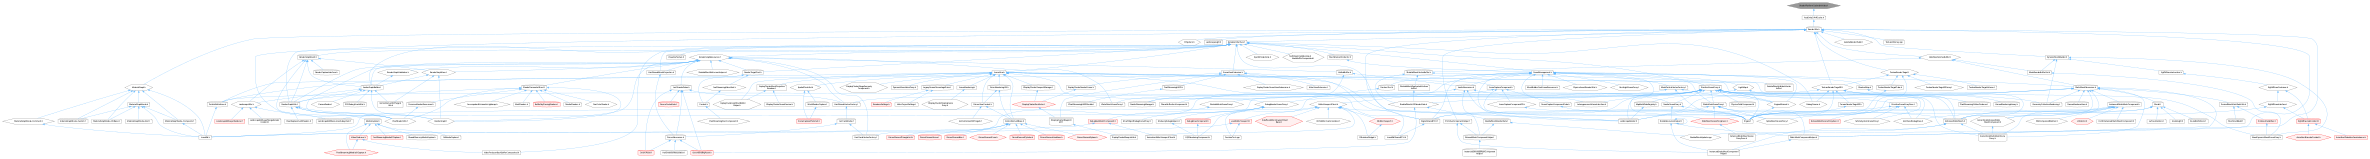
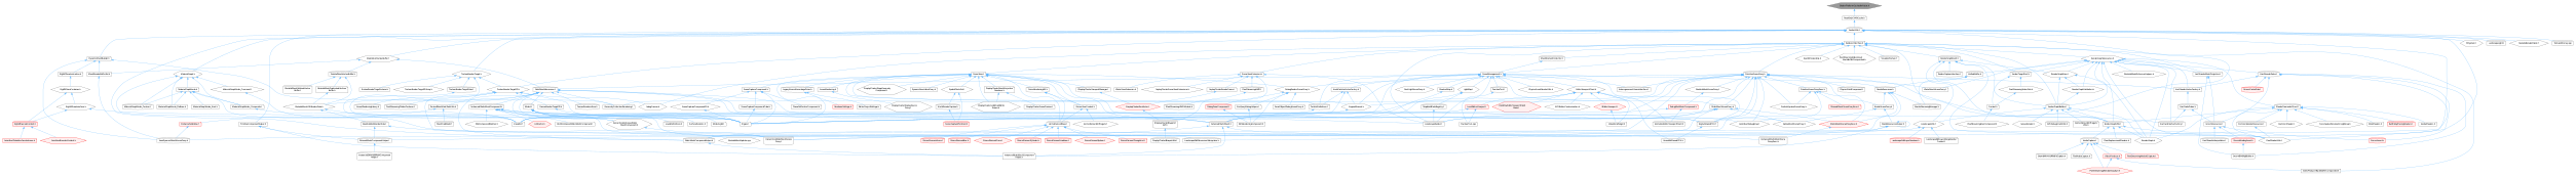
  digraph {
    fontname=Roboto
    node [color=grey40 fillcolor=white fontname=Roboto fontsize=10 shape=cylinder style=filled]
    edge [color=steelblue1 dir=back fontname=Roboto fontsize=10 labelfontname=Helvetica labelfontsize=10 style=solid]
    n1 [color=gray40 fillcolor=grey60 fontcolor=black height=0.2 label="ShaderPlatformCachedIniValue.h" shape=hexagon width=0.4]
    n2 [height=0.2 label="ReadOnlyCVARCache.h" shape=note width=0.4]
    n3 [height=0.2 label="RenderUtils.h" width=0.4]
    n4 [height=0.2 label="DynamicMeshBuilder.h" shape=note width=0.4]
    n5 [height=0.2 label="EngineSharedPCH.h" width=0.4]
    n6 [height=0.2 label="FXSystem.h" shape=hexagon width=0.4]
    n7 [height=0.2 label="LandscapeLight.h" width=0.4]
    n8 [height=0.2 label="MaterialGraph.h" shape=hexagon width=0.4]
    n9 [height=0.2 label="PixelShaderUtils.h" shape=hexagon width=0.4]
    n10 [height=0.2 label="PrimitiveComponentHelper.h" shape=note width=0.4]
    n11 [height=0.2 label="RendererInterface.h" shape=note width=0.4]
    n12 [height=0.2 label="StaticMeshComponentHelper.h" width=0.4]
    n13 [height=0.2 label="SkeletalMeshUpdate.cpp" shape=hexagon width=0.4]
    n14 [height=0.2 label="SkeletalRenderPublic.h" shape=hexagon width=0.4]
    n15 [height=0.2 label="StaticMeshVertexBuffer.h" shape=hexagon width=0.4]
    n16 [height=0.2 label="Texture2DArray.cpp" width=0.4]
    n17 [height=0.2 label="TextureRenderTarget.h" shape=hexagon width=0.4]
    n18 [height=0.2 label="TextureRenderTarget2D.h" shape=hexagon width=0.4]
    n19 [height=0.2 label="BaseDynamicMeshSceneProxy.h" width=0.4]
    n20 [height=0.2 label="GeometryCollectionRendering.h" shape=note width=0.4]
    n21 [height=0.2 label="MeshRenderBufferSet.h" shape=note width=0.4]
    n22 [height=0.2 label="RigVMDrawInstruction.h" shape=note width=0.4]
    n23 [height=0.2 label="UnrealEdSharedPCH.h" shape=note width=0.4]
    n24 [height=0.2 label="MaterialGraphNode.h" shape=note width=0.4]
    n25 [height=0.2 label="MaterialGraphNode_Composite.h" shape=note width=0.4]
    n26 [height=0.2 label="UnrealEd.h" shape=note width=0.4]
    n27 [height=0.2 label="MaterialGraphNode_Custom.h" width=0.4]
    n28 [height=0.2 label="MaterialGraphNode_PinBase.h" shape=note width=0.4]
    n29 [height=0.2 label="MaterialGraphNode_Comment.h" shape=hexagon width=0.4]
    n30 [height=0.2 label="InstancedStaticMeshComponent\lHelper.h" shape=note width=0.4]
    n31 [height=0.2 label="SkinnedMeshComponentHelper.h" width=0.4]
    n32 [height=0.2 label="DebugCanvas.h" shape=hexagon width=0.4]
    n33 [height=0.2 label="EpicRtcVideoSink.h" shape=hexagon width=0.4]
    n34 [height=0.2 label="HairStrandsMeshProjection.h" shape=note width=0.4]
    n35 [height=0.2 label="LandscapeRender.h" width=0.4]
    n36 [height=0.2 label="MeshElementCollector.h" width=0.4]
    n37 [height=0.2 label="SceneManagement.h" shape=note width=0.4]
    n38 [height=0.2 label="PixelStreamingVideoInput\lBackBufferComposited.h" shape=hexagon width=0.4]
    n39 [height=0.2 label="PrimitiveSceneProxy.h" width=0.4]
    n40 [height=0.2 label="RenderGraphBuilder.h" width=0.4]
    n41 [height=0.2 label="RenderGraphUtils.h" width=0.4]
    n42 [height=0.2 label="VideoProducerBackBufferComposited.h" shape=note width=0.4]
    n43 [height=0.2 label="RenderGraphEvent.h" width=0.4]
    n44 [height=0.2 label="RenderGraphResources.h" shape=hexagon width=0.4]
    n45 [height=0.2 label="RenderTargetPool.h" width=0.4]
    n46 [height=0.2 label="SceneView.h" shape=note width=0.4]
    n47 [height=0.2 label="SceneViewExtension.h" shape=note width=0.4]
    n48 [height=0.2 label="VisualizeTexture.h" width=0.4]
    n49 [height=0.2 label="StaticMeshResources.h" width=0.4]
    n50 [height=0.2 label="SkeletalMeshVertexBuffer.h" width=0.4]
    n51 [height=0.2 label="Engine.h" shape=note width=0.4]
    n52 [height=0.2 label="TextureRenderTarget2DArray.h" shape=hexagon width=0.4]
    n53 [height=0.2 label="TextureRenderTargetCube.h" width=0.4]
    n54 [height=0.2 label="TextureRenderTargetVolume.h" shape=note width=0.4]
    n55 [height=0.2 label="LandscapeEditResourcesSubsystem.h" width=0.4]
    n56 [height=0.2 label="CanvasRenderTarget2D.h" shape=note width=0.4]
    n57 [height=0.2 label="KismetRenderingLibrary.h" width=0.4]
    n58 [height=0.2 label="PixelStreaming2VideoProducer.h" width=0.4]
    n59 [height=0.2 label="RigVMDrawContainer.h" shape=hexagon width=0.4]
    n60 [height=0.2 label="RigVMDrawInterface.h" shape=hexagon width=0.4]
    n61 [color=red fillcolor="#FFF0F0" height=0.2 label="RigVMExecuteContext.h" width=0.4]
    n62 [height=0.2 label="AnimNextDebugDraw.h" shape=hexagon width=0.4]
    n63 [color=red fillcolor="#FFF0F0" height=0.2 label="AnimNextDataInterfaceInstance.h" shape=note width=0.4]
    n64 [color=red fillcolor="#FFF0F0" height=0.2 label="AnimNextExecuteContext.h" shape=hexagon width=0.4]
    n65 [height=0.2 label="MaterialGraphNode_Knot.h" shape=note width=0.4]
    n66 [height=0.2 label="InstancedSkinnedMeshComponent\lHelper.h" width=0.4]
+   n67 [height=0.2 label="GroomBindingBuilder.h" width=0.4]
    n68 [height=0.2 label="GroomResources.h" width=0.4]
    n69 [height=0.2 label="EditorViewportClient.h" shape=hexagon width=0.4]
    n70 [height=0.2 label="EngineMinimal.h" shape=hexagon width=0.4]
    n71 [height=0.2 label="FractureTool.h" width=0.4]
    n72 [height=0.2 label="HeterogeneousVolumeInterface.h" width=0.4]
    n73 [height=0.2 label="LightMap.h" shape=hexagon width=0.4]
-   n74 [height=0.2 label="MeshBuilderOneFrameResources.h" shape=note width=0.4]
    n75 [height=0.2 label="MeshParticleVertexFactory.h" shape=note width=0.4]
    n76 [height=0.2 label="ParticleDefinitions.h" width=0.4]
    n77 [height=0.2 label="NaniteResources.h" width=0.4]
    n78 [height=0.2 label="PhysicsAssetRenderUtils.h" shape=hexagon width=0.4]
    n79 [height=0.2 label="RectLightSceneProxy.h" shape=hexagon width=0.4]
    n80 [height=0.2 label="ShadowMap.h" shape=note width=0.4]
    n81 [height=0.2 label="StaticMeshSceneProxy.h" shape=note width=0.4]
    n82 [height=0.2 label="HierarchicalStaticMeshScene\lProxy.h" width=0.4]
    n83 [height=0.2 label="NaniteSceneProxy.h" shape=note width=0.4]
    n84 [height=0.2 label="DebugRenderSceneProxy.h" shape=hexagon width=0.4]
    n85 [height=0.2 label="HairCardsVertexFactory.h" width=0.4]
    n86 [height=0.2 label="HairStrandsVertexFactory.h" shape=note width=0.4]
    n87 [height=0.2 label="ParticleSystemSceneProxy.h" shape=hexagon width=0.4]
    n88 [height=0.2 label="PhysicsFieldComponent.h" width=0.4]
    n89 [height=0.2 label="PrimitiveSceneProxyDesc.h" shape=note width=0.4]
    n90 [height=0.2 label="SkeletalMeshSceneProxy.h" shape=hexagon width=0.4]
    n91 [height=0.2 label="WaterMeshSceneProxy.h" shape=note width=0.4]
    n92 [height=0.2 label="CanvasRender.h" shape=hexagon width=0.4]
    n93 [height=0.2 label="GPUDebugCrashUtils.h" width=0.4]
    n94 [height=0.2 label="GizmoElementHitTargets\lUtils.h" shape=note width=0.4]
    n95 [height=0.2 label="LandscapeUtils.h" shape=hexagon width=0.4]
    n96 [height=0.2 label="RenderGraph.h" shape=hexagon width=0.4]
    n97 [height=0.2 label="ClearReplacementShaders.h" shape=note width=0.4]
    n98 [height=0.2 label="MediaCapture.h" width=0.4]
    n99 [height=0.2 label="RenderCaptureInterface.h" width=0.4]
    n100 [height=0.2 label="RenderGraphPass.h" shape=hexagon width=0.4]
    n101 [height=0.2 label="RenderGraphValidation.h" shape=hexagon width=0.4]
    n102 [height=0.2 label="HairStrandsDatas.h" width=0.4]
    n103 [height=0.2 label="ShaderParameterStruct.h" width=0.4]
    n104 [height=0.2 label="SkeletalMeshDeformerHelpers.h" shape=hexagon width=0.4]
    n105 [height=0.2 label="UnifiedBuffer.h" width=0.4]
    n106 [height=0.2 label="Context.h" shape=note width=0.4]
    n107 [height=0.2 label="PixelStreamingVideoSink.h" shape=hexagon width=0.4]
    n108 [height=0.2 label="InstancedStaticMesh.h" width=0.4]
    n109 [height=0.2 label="DisplayClusterLightCardEditor\lHelper.h" shape=hexagon width=0.4]
    n110 [height=0.2 label="DisplayClusterMeshProjection\lRenderer.h" shape=note width=0.4]
    n111 [height=0.2 label="DisplayClusterStageGeometry\lComponent.h" shape=hexagon width=0.4]
    n112 [height=0.2 label="DynamicResolutionProxy.h" shape=note width=0.4]
    n113 [height=0.2 label="GizmoElementBase.h" width=0.4]
    n114 [height=0.2 label="GizmoRenderingUtil.h" width=0.4]
    n115 [height=0.2 label="GizmoViewContext.h" shape=note width=0.4]
    n116 [height=0.2 label="IDisplayClusterViewportManager.h" width=0.4]
    n117 [height=0.2 label="LegacyScreenPercentageDriver.h" width=0.4]
    n118 [height=0.2 label="SceneCaptureComponent.h" shape=note width=0.4]
    n119 [height=0.2 label="ScreenRendering.h" shape=note width=0.4]
    n120 [height=0.2 label="SpatialPhotoSet.h" shape=hexagon width=0.4]
    n121 [height=0.2 label="IDisplayClusterBlueprint\lAPI.h" width=0.4]
    n122 [height=0.2 label="DisplayClusterRenderFrame.h" shape=note width=0.4]
    n123 [height=0.2 label="DisplayClusterSceneViewExtensions.h" shape=hexagon width=0.4]
    n124 [height=0.2 label="PixelStreamingHMD.h" width=0.4]
    n125 [height=0.2 label="WaterViewExtension.h" shape=note width=0.4]
    n126 [color=red fillcolor="#FFF0F0" height=0.2 label="GroomAsset.h" width=0.4]
    n127 [color=red fillcolor="#FFF0F0" height=0.2 label="GroomBindingAsset.h" width=0.4]
    n128 [height=0.2 label="HairStrandsInterpolation.h" width=0.4]
    n129 [height=0.2 label="AnimationEditorViewportClient.h" width=0.4]
    n130 [color=red fillcolor="#FFF0F0" height=0.2 label="DataflowEditorViewportClient\lBase.h" shape=hexagon width=0.4]
    n131 [height=0.2 label="ISCSEditorCustomization.h" shape=hexagon width=0.4]
    n132 [color=red fillcolor="#FFF0F0" height=0.2 label="LevelEditorViewport.h" shape=note width=0.4]
    n133 [color=red fillcolor="#FFF0F0" height=0.2 label="SEditorViewport.h" shape=hexagon width=0.4]
    n134 [height=0.2 label="SSkeletonWidget.h" shape=note width=0.4]
    n135 [height=0.2 label="FractureTool.cpp" shape=note width=0.4]
    n136 [height=0.2 label="MapBuildDataRegistry.h" width=0.4]
    n137 [height=0.2 label="NaniteStreamingManager.h" width=0.4]
    n138 [color=red fillcolor="#FFF0F0" height=0.2 label="StaticMeshSceneProxyDesc.h" shape=hexagon width=0.4]
    n139 [height=0.2 label="SplineMeshSceneProxy.h" shape=hexagon width=0.4]
    n140 [height=0.2 label="CanvasRendererItem.h" width=0.4]
    n141 [height=0.2 label="DerivedMeshDataTaskUtils.h" shape=note width=0.4]
    n142 [height=0.2 label="HierarchicalInstancedStatic\lMeshComponent.h" shape=hexagon width=0.4]
    n143 [height=0.2 label="InstancedStaticMeshComponent.h" width=0.4]
    n144 [height=0.2 label="Model.h" width=0.4]
    n145 [height=0.2 label="SkeletalMeshLODRenderData.h" shape=hexagon width=0.4]
    n146 [height=0.2 label="InstancedStaticMeshScene\lProxyDesc.h" width=0.4]
    n147 [height=0.2 label="NaniteResourcesHelper.h" shape=note width=0.4]
    n148 [color=red fillcolor="#FFF0F0" height=0.2 label="DistanceFieldAtlas.h" shape=note width=0.4]
    n149 [height=0.2 label="MeshCardBuild.h" width=0.4]
    n150 [height=0.2 label="HLODInstancedStaticMeshComponent.h" shape=note width=0.4]
    n151 [height=0.2 label="ISMComponentBatcher.h" shape=hexagon width=0.4]
    n152 [color=red fillcolor="#FFF0F0" height=0.2 label="LODActor.h" shape=hexagon width=0.4]
    n153 [height=0.2 label="ModelLight.h" shape=note width=0.4]
    n154 [height=0.2 label="SoundDefinitions.h" width=0.4]
    n155 [height=0.2 label="SurfaceIterators.h" shape=note width=0.4]
    n156 [height=0.2 label="SkeletalMeshRenderData.h" width=0.4]
    n157 [color=red fillcolor="#FFF0F0" height=0.2 label="DebugDrawComponent.h" width=0.4]
    n158 [height=0.2 label="EQSRenderingComponent.h" shape=note width=0.4]
    n159 [height=0.2 label="EnvQueryDebugHelpers.h" shape=note width=0.4]
    n160 [height=0.2 label="SmartObjectDebugSceneProxy.h" shape=note width=0.4]
    n161 [height=0.2 label="HairCardsDatas.h" width=0.4]
    n162 [color=red fillcolor="#FFF0F0" height=0.2 label="SkinnedMeshSceneProxyDesc.h" shape=note width=0.4]
    n163 [color=red fillcolor="#FFF0F0" height=0.2 label="DebugSkelMeshComponent.h" shape=note width=0.4]
    n164 [height=0.2 label="LandscapeEditLayerMergeRender\lContext.h" shape=note width=0.4]
-   n165 [color=red fillcolor="#FFF0F0" height=0.2 label="LandscapeEditLayerRenderer.h" shape=note width=0.4]
+   n165 [color=red fillcolor="#FFF0F0" height=0.2 label="LandscapeEditLayerRenderer.h" width=0.4]
    n166 [height=0.2 label="FileMediaCapture.h" shape=note width=0.4]
    n167 [color=red fillcolor="#FFF0F0" height=0.2 label="PixelStreaming2MediaIOCapture.h" shape=hexagon width=0.4]
    n168 [color=red fillcolor="#FFF0F0" height=0.2 label="PixelStreamingMediaIOCapture.h" shape=note width=0.4]
    n169 [height=0.2 label="SharedMemoryMediaCapture.h" width=0.4]
    n170 [color=red fillcolor="#FFF0F0" height=0.2 label="VideoProducer.h" shape=note width=0.4]
    n171 [color=red fillcolor="#FFF0F0" height=0.2 label="GroomCacheData.h" width=0.4]
    n172 [height=0.2 label="BinkShaders.h" shape=note width=0.4]
    n173 [color=red fillcolor="#FFF0F0" height=0.2 label="BuiltInRayTracingShaders.h" width=0.4]
    n174 [height=0.2 label="CommonRenderResources.h" width=0.4]
    n175 [height=0.2 label="MediaShaders.h" shape=note width=0.4]
    n176 [height=0.2 label="OneColorShader.h" shape=hexagon width=0.4]
    n177 [height=0.2 label="PrecomputedVolumetricLightmap.h" shape=hexagon width=0.4]
    n178 [height=0.2 label="PixelStreamingPeerComponent.h" shape=hexagon width=0.4]
    n179 [height=0.2 label="IDisplayClusterScenePreview.h" shape=note width=0.4]
    n180 [color=red fillcolor="#FFF0F0" height=0.2 label="GizmoElementArrow.h" width=0.4]
    n181 [color=red fillcolor="#FFF0F0" height=0.2 label="GizmoElementBox.h" width=0.4]
    n182 [color=red fillcolor="#FFF0F0" height=0.2 label="GizmoElementCone.h" shape=hexagon width=0.4]
    n183 [color=red fillcolor="#FFF0F0" height=0.2 label="GizmoElementCylinder.h" width=0.4]
    n184 [color=red fillcolor="#FFF0F0" height=0.2 label="GizmoElementLineBase.h" width=0.4]
    n185 [color=red fillcolor="#FFF0F0" height=0.2 label="GizmoElementSphere.h" shape=hexagon width=0.4]
    n186 [color=red fillcolor="#FFF0F0" height=0.2 label="GizmoElementTriangleList.h" shape=note width=0.4]
    n187 [height=0.2 label="GizmoElementHitTargets.h" shape=hexagon width=0.4]
    n188 [color=red fillcolor="#FFF0F0" height=0.2 label="DisplayClusterRootActor.h" shape=hexagon width=0.4]
    n189 [height=0.2 label="EditorProjectSettings.h" shape=note width=0.4]
    n190 [color=red fillcolor="#FFF0F0" height=0.2 label="RendererSettings.h" shape=note width=0.4]
    n191 [height=0.2 label="PlanarReflectionComponent.h" shape=note width=0.4]
    n192 [height=0.2 label="SceneCaptureComponent2D.h" shape=hexagon width=0.4]
    n193 [height=0.2 label="SceneCaptureComponentCube.h" shape=note width=0.4]
    n194 [height=0.2 label="IDisplayClusterDisplayDevice\lProxy.h" shape=hexagon width=0.4]
    n195 [color=red fillcolor="#FFF0F0" height=0.2 label="SceneCapturePhotoSet.h" width=0.4]
    n196 [height=0.2 label="WorldRenderCapture.h" width=0.4]
    n197 [height=0.2 label="DisplayClusterBlueprintLib.h" width=0.4]
    n198 [height=0.2 label="IPixelStreamingHMDModule.h" width=0.4]
    n199 [height=0.2 label="SkeletalMeshAttributeVertex\lBuffer.h" width=0.4]
    n200 [height=0.2 label="SkeletalMeshDuplicatedVertices\lBuffer.h" shape=note width=0.4]
    n1 -> n2
    n2 -> n3
    n3 -> n4
    n3 -> n5
    n3 -> n6
    n3 -> n7
    n3 -> n8
    n3 -> n9
    n3 -> n10
    n3 -> n11
    n3 -> n12
    n3 -> n13
    n3 -> n14
    n3 -> n15
    n3 -> n16
    n3 -> n17
    n3 -> n18
    n4 -> n19
    n4 -> n20
    n4 -> n21
    n4 -> n22
    n5 -> n23
    n8 -> n24
    n8 -> n25
    n8 -> n26
    n8 -> n27
    n8 -> n28
    n8 -> n29
    n10 -> n30
    n10 -> n31
    n11 -> n32
    n11 -> n33
    n11 -> n34
    n11 -> n35
    n11 -> n36
    n11 -> n37
    n11 -> n38
    n11 -> n39
    n11 -> n40
    n11 -> n41
    n11 -> n42
    n11 -> n43
    n11 -> n44
    n11 -> n45
    n11 -> n46
    n11 -> n47
    n11 -> n48
    n12 -> n30
    n15 -> n21
    n15 -> n49
    n15 -> n50
    n17 -> n18
    n17 -> n51
    n17 -> n52
    n17 -> n53
    n17 -> n54
    n18 -> n32
    n18 -> n51
    n18 -> n55
    n18 -> n56
    n18 -> n57
    n18 -> n58
    n21 -> n19
    n22 -> n59
    n24 -> n25
    n24 -> n26
    n24 -> n27
    n24 -> n28
    n24 -> n65
    n25 -> n26
    n29 -> n26
    n31 -> n66
+   n34 -> n67
    n34 -> n68
    n36 -> n37
    n37 -> n5
    n37 -> n35
    n37 -> n49
    n37 -> n51
    n37 -> n69
    n37 -> n70
    n37 -> n71
    n37 -> n72
    n37 -> n73
-   n37 -> n74
    n37 -> n75
    n37 -> n76
    n37 -> n77
    n37 -> n78
    n37 -> n79
    n37 -> n80
    n37 -> n81
    n39 -> n5
    n39 -> n19
    n39 -> n20
    n39 -> n35
    n39 -> n51
    n39 -> n62
    n39 -> n70
    n39 -> n72
    n39 -> n81
    n39 -> n82
    n39 -> n83
    n39 -> n84
    n39 -> n85
    n39 -> n86
    n39 -> n87
    n39 -> n88
    n39 -> n89
    n39 -> n90
    n39 -> n91
    n40 -> n41
    n40 -> n92
    n40 -> n93
    n40 -> n94
    n40 -> n95
    n40 -> n96
    n41 -> n9
    n41 -> n96
    n41 -> n97
    n41 -> n98
    n43 -> n9
    n43 -> n40
    n43 -> n41
    n43 -> n95
    n43 -> n99
    n43 -> n100
    n44 -> n9
    n44 -> n34
    n44 -> n40
    n44 -> n41
    n44 -> n45
    n44 -> n85
    n44 -> n86
    n44 -> n91
    n44 -> n96
    n44 -> n100
    n44 -> n101
    n44 -> n102
    n44 -> n103
    n44 -> n104
    n44 -> n105
    n45 -> n106
    n45 -> n107
    n46 -> n5
    n46 -> n51
    n46 -> n70
    n46 -> n76
    n46 -> n84
    n46 -> n108
    n46 -> n109
    n46 -> n110
    n46 -> n111
    n46 -> n112
    n46 -> n113
    n46 -> n114
    n46 -> n115
    n46 -> n116
    n46 -> n117
    n46 -> n118
    n46 -> n119
    n46 -> n120
    n47 -> n35
    n47 -> n121
    n47 -> n122
    n47 -> n123
    n47 -> n124
    n47 -> n125
    n49 -> n12
    n49 -> n20
    n49 -> n35
    n49 -> n82
    n49 -> n108
    n49 -> n139
    n49 -> n140
    n49 -> n141
    n49 -> n142
    n49 -> n143
    n49 -> n144
    n49 -> n145
    n50 -> n145
    n50 -> n199
    n50 -> n200
    n53 -> n51
    n56 -> n51
    n59 -> n60
    n59 -> n61
    n60 -> n61
    n60 -> n62
    n61 -> n63
    n61 -> n64
    n68 -> n126
    n68 -> n127
    n68 -> n128
    n69 -> n23
    n69 -> n26
    n69 -> n129
    n69 -> n130
    n69 -> n131
    n69 -> n132
    n69 -> n133
    n69 -> n134
    n70 -> n51
    n71 -> n135
    n73 -> n108
    n73 -> n136
    n75 -> n51
    n75 -> n70
    n75 -> n76
    n76 -> n26
    n77 -> n31
    n77 -> n83
    n77 -> n137
    n77 -> n138
    n80 -> n108
    n81 -> n12
    n81 -> n35
    n81 -> n108
    n81 -> n138
    n81 -> n139
    n83 -> n139
    n83 -> n147
    n84 -> n157
    n84 -> n158
    n84 -> n159
    n84 -> n160
    n86 -> n161
    n89 -> n62
    n89 -> n87
    n89 -> n138
    n89 -> n162
    n90 -> n163
    n95 -> n55
    n95 -> n164
    n95 -> n165
    n98 -> n166
    n98 -> n167
    n98 -> n168
    n98 -> n169
    n98 -> n170
    n100 -> n40
    n100 -> n96
-   n100 -> n94
+   n100 -> n101
    n101 -> n40
+   n102 -> n67
    n102 -> n68
    n102 -> n86
    n102 -> n126
    n102 -> n127
    n102 -> n171
    n103 -> n9
    n103 -> n41
    n103 -> n96
    n103 -> n172
    n103 -> n173
    n103 -> n174
    n103 -> n175
    n103 -> n176
    n103 -> n177
    n105 -> n77
    n105 -> n137
    n106 -> n178
    n107 -> n106
    n108 -> n30
    n108 -> n82
    n108 -> n146
    n110 -> n109
    n110 -> n179
    n113 -> n180
    n113 -> n181
    n113 -> n182
    n113 -> n183
    n113 -> n184
    n113 -> n185
    n113 -> n186
    n114 -> n113
    n114 -> n115
    n115 -> n113
    n115 -> n187
    n116 -> n188
    n117 -> n189
    n117 -> n190
    n118 -> n51
    n118 -> n191
    n118 -> n192
    n118 -> n193
    n119 -> n194
    n120 -> n195
    n120 -> n196
    n121 -> n197
    n122 -> n188
    n124 -> n198
+   n127 -> n67
    n132 -> n26
    n132 -> n135
    n133 -> n134
    n136 -> n35
    n138 -> n146
    n141 -> n148
    n141 -> n149
    n142 -> n82
    n143 -> n51
    n143 -> n82
    n143 -> n108
    n143 -> n142
    n143 -> n150
    n143 -> n151
    n143 -> n152
    n144 -> n5
    n144 -> n51
    n144 -> n153
    n144 -> n154
    n144 -> n155
    n145 -> n127
    n145 -> n156
    n147 -> n12
    n147 -> n30
    n147 -> n147
    n148 -> n19
    n156 -> n13
    n156 -> n31
    n157 -> n158
    n159 -> n158
    n161 -> n68
    n161 -> n85
    n163 -> n26
    n163 -> n129
    n170 -> n42
    n170 -> n167
    n174 -> n9
    n188 -> n121
    n192 -> n51
    n193 -> n51
    n196 -> n195
    n200 -> n145
  }
